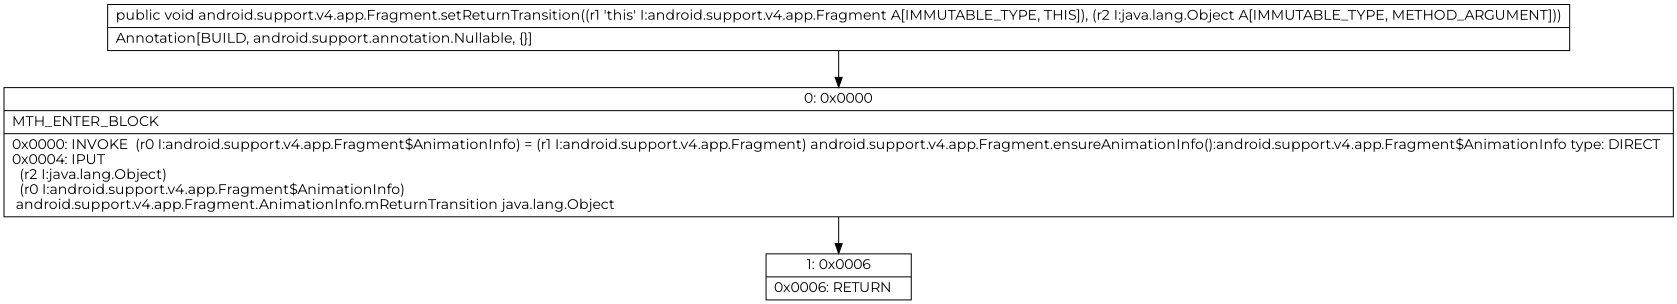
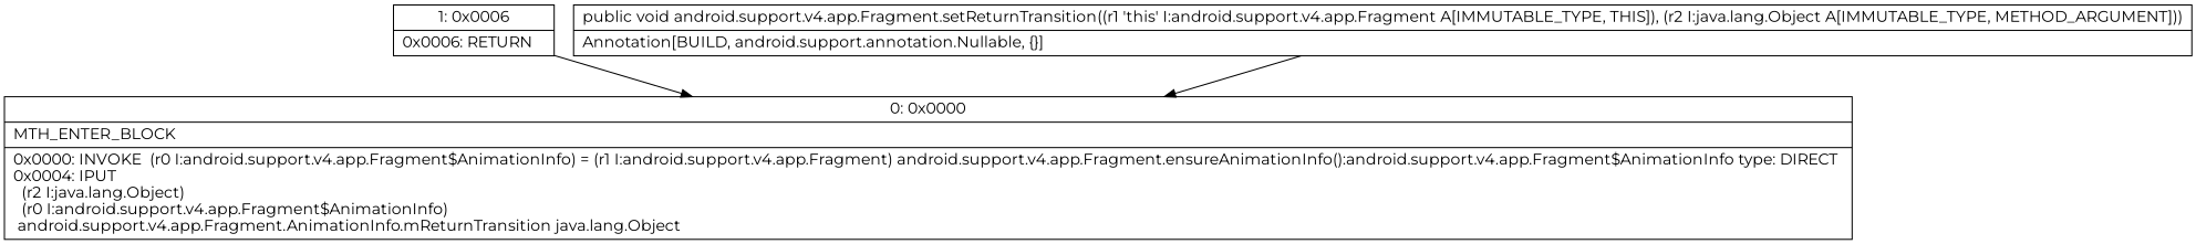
  digraph {
    fontname=Montserrat
    node [shape=record fontname=Montserrat]
    edge [fontname=Montserrat]
    n1 [label="{0\:\ 0x0000|MTH_ENTER_BLOCK\l|0x0000: INVOKE  (r0 I:android.support.v4.app.Fragment$AnimationInfo) = (r1 I:android.support.v4.app.Fragment) android.support.v4.app.Fragment.ensureAnimationInfo():android.support.v4.app.Fragment$AnimationInfo type: DIRECT \l0x0004: IPUT  \l  (r2 I:java.lang.Object)\l  (r0 I:android.support.v4.app.Fragment$AnimationInfo)\l android.support.v4.app.Fragment.AnimationInfo.mReturnTransition java.lang.Object \l}"]
    n2 [label="{1\:\ 0x0006|0x0006: RETURN   \l}"]
    n3 [label="{public void android.support.v4.app.Fragment.setReturnTransition((r1 'this' I:android.support.v4.app.Fragment A[IMMUTABLE_TYPE, THIS]), (r2 I:java.lang.Object A[IMMUTABLE_TYPE, METHOD_ARGUMENT]))  | Annotation[BUILD, android.support.annotation.Nullable, \{\}]\l}"]
-   n1 -> n2
+   n2 -> n1
    n3 -> n1
  }
